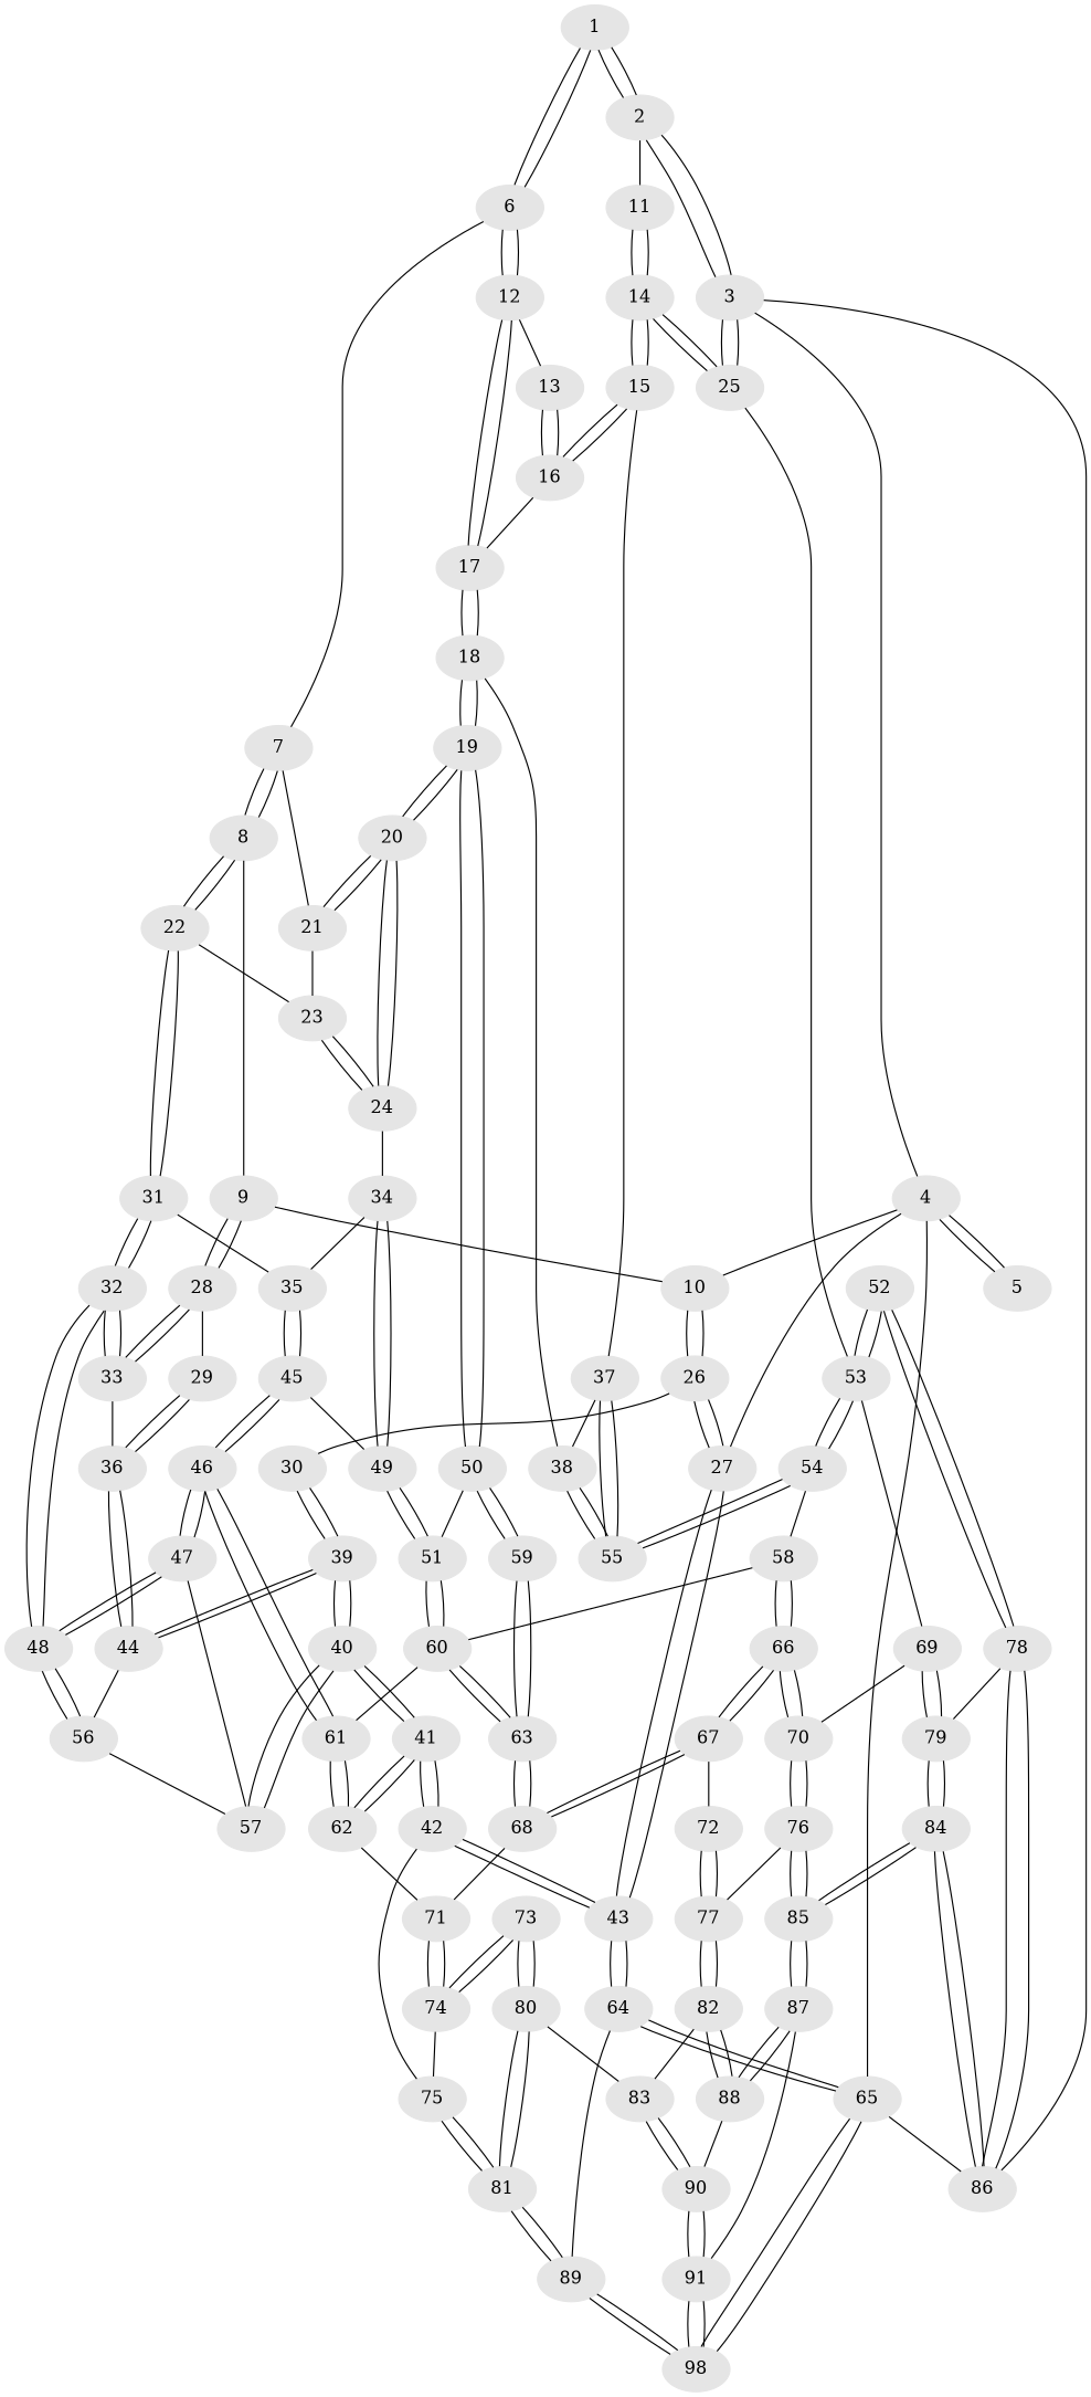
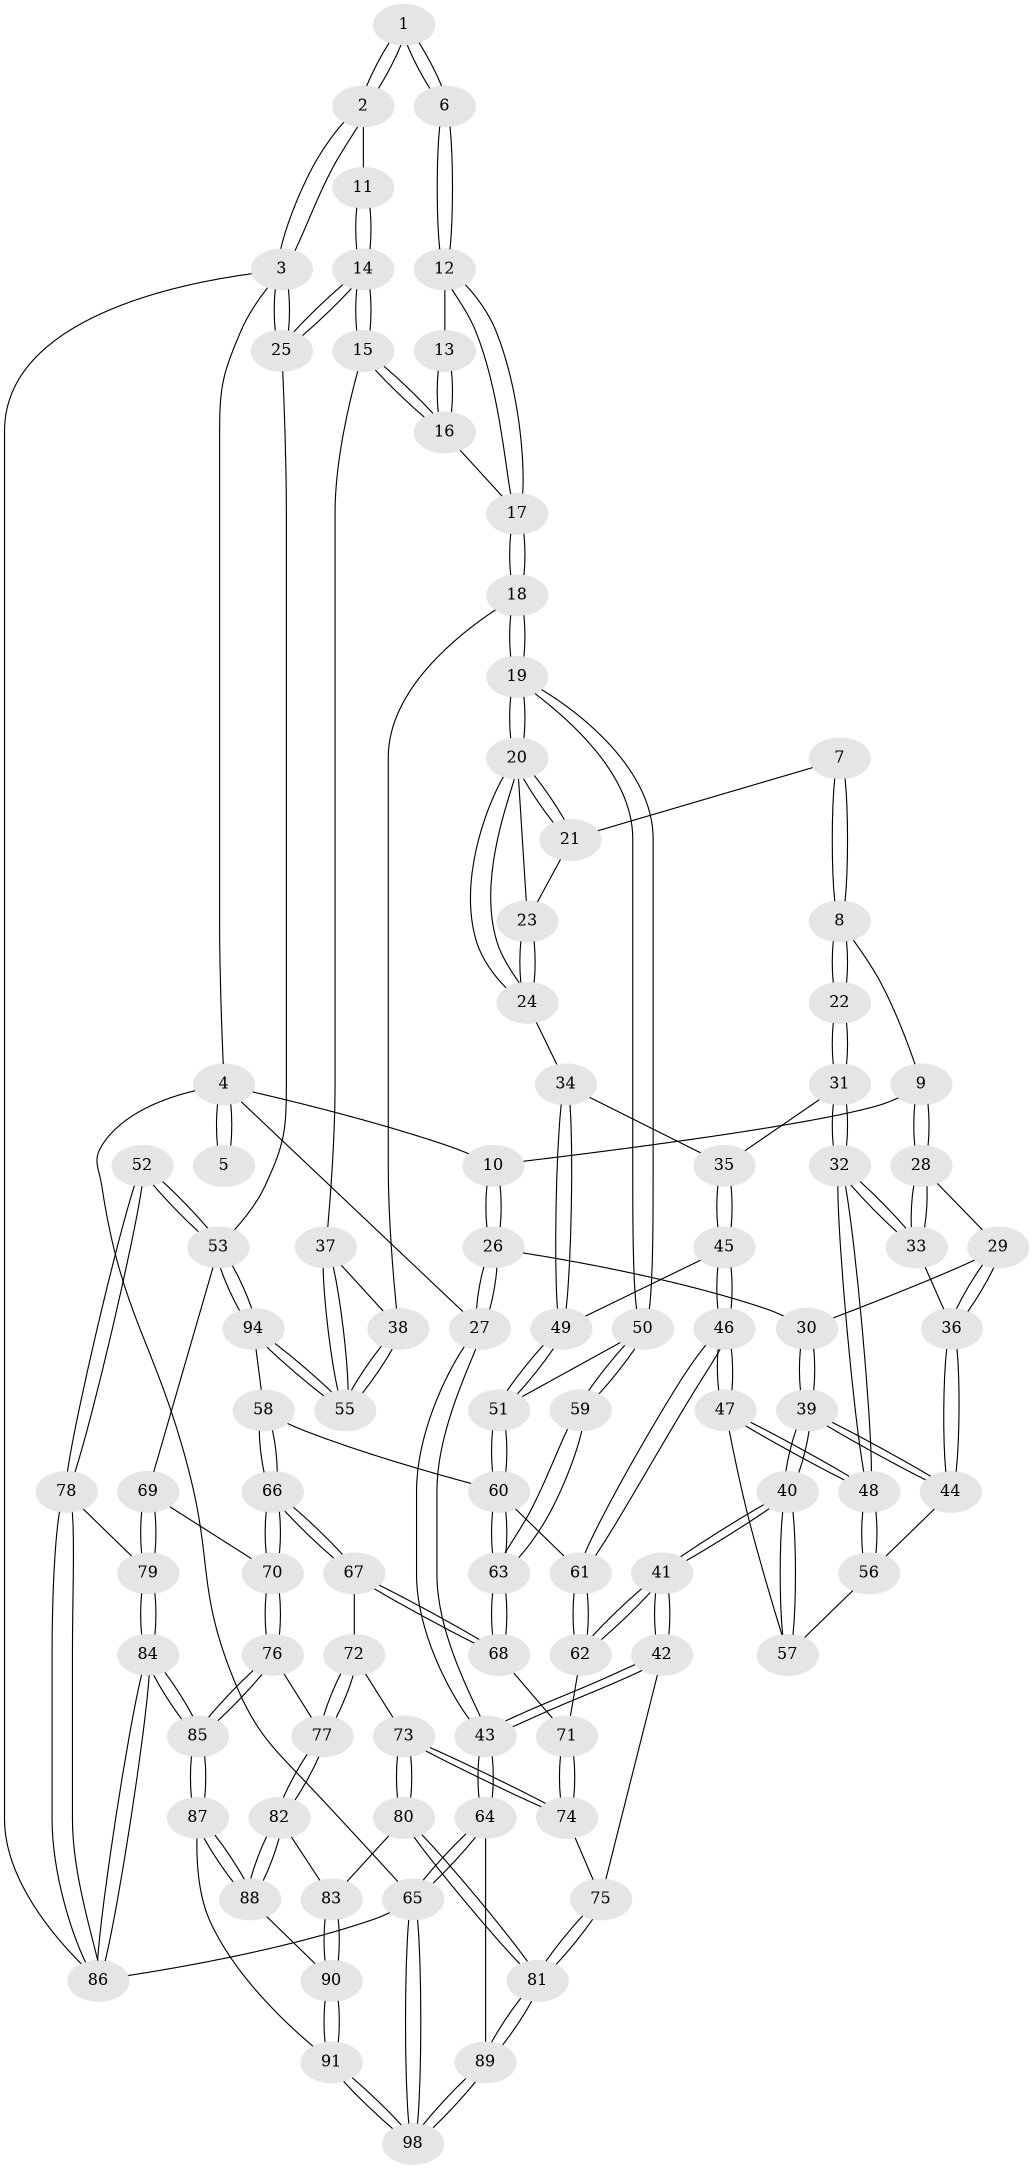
  graph {
    node [color=gray90 style=filled]
    1
    2
    6
    3
    11
    7
    12
    4
    25
    86
    14
    5
    27
    65
    10
    53
    43
    n18 [label=98]
    26
    8
    21
    13
    17
    9
    22
    23
    28
    31
    29
    33
    30
    15
    16
    18
    37
    38
    55
    19
    20
    50
    24
    51
    59
    34
    32
    35
    49
    52
    78
    39
    64
    36
    44
    40
    48
    45
    56
    46
    41
    57
    42
    62
    75
    71
    81
    89
    47
    61
    60
    63
-   54
+   54 [label=94]
    69
    79
    58
    70
    66
    67
    68
    74
    72
    76
    73
    77
    84
    85
    80
    82
    83
    87
    88
    90
    91
    1 -- 2
    1 -- 2
    1 -- 6
    1 -- 6
    2 -- 3
    2 -- 3
    2 -- 11
-   6 -- 7
    6 -- 12
    6 -- 12
    3 -- 4
    3 -- 25
    3 -- 25
    3 -- 86
    11 -- 14
    11 -- 14
    7 -- 8
    7 -- 8
    7 -- 21
    12 -- 13
    12 -- 17
    12 -- 17
    4 -- 5
    4 -- 5
    4 -- 27
    4 -- 65
    4 -- 10
    25 -- 53
    14 -- 25
    14 -- 25
    14 -- 15
    14 -- 15
    27 -- 43
    27 -- 43
    65 -- 86
    65 -- n18
    65 -- n18
    10 -- 26
    10 -- 26
    53 -- 54
    53 -- 54
    53 -- 69
    43 -- 64
    43 -- 64
    26 -- 27
    26 -- 27
    26 -- 30
    8 -- 9
    8 -- 22
    8 -- 22
    21 -- 23
    13 -- 16
    13 -- 16
    17 -- 18
    17 -- 18
    9 -- 10
    9 -- 28
    9 -- 28
-   22 -- 23
+   20 -- 23
    22 -- 31
    22 -- 31
    23 -- 24
    23 -- 24
    28 -- 29
    28 -- 33
    28 -- 33
    31 -- 32
    31 -- 32
    31 -- 35
+   29 -- 30
    29 -- 36
    29 -- 36
    33 -- 36
    30 -- 39
    30 -- 39
    15 -- 16
    15 -- 16
    15 -- 37
    16 -- 17
    18 -- 38
    18 -- 19
    18 -- 19
    37 -- 38
    37 -- 55
    37 -- 55
    38 -- 55
    38 -- 55
    19 -- 20
    19 -- 20
    19 -- 50
    19 -- 50
    20 -- 21
    20 -- 21
    20 -- 24
    20 -- 24
    50 -- 51
    50 -- 59
    50 -- 59
    24 -- 34
    51 -- 60
    51 -- 60
    59 -- 63
    59 -- 63
    34 -- 35
    34 -- 49
    34 -- 49
    32 -- 33
    32 -- 33
    32 -- 48
    32 -- 48
    35 -- 45
    35 -- 45
    49 -- 51
    49 -- 51
    52 -- 53
    52 -- 53
    52 -- 78
    52 -- 78
    78 -- 86
    78 -- 86
    78 -- 79
    39 -- 44
    39 -- 44
    39 -- 40
    39 -- 40
    64 -- 65
    64 -- 65
    64 -- 89
    36 -- 44
    36 -- 44
    44 -- 56
    40 -- 41
    40 -- 41
    40 -- 57
    40 -- 57
    48 -- 56
    48 -- 56
    45 -- 49
    45 -- 46
    45 -- 46
    56 -- 57
    46 -- 47
    46 -- 47
    46 -- 61
    46 -- 61
    41 -- 42
    41 -- 42
    41 -- 62
    41 -- 62
    42 -- 43
    42 -- 43
    42 -- 75
    62 -- 71
    75 -- 81
    75 -- 81
    71 -- 74
    71 -- 74
    81 -- 89
    81 -- 89
    89 -- n18
    89 -- n18
    47 -- 48
    47 -- 48
    47 -- 57
    61 -- 62
    61 -- 62
    60 -- 61
    60 -- 63
    60 -- 63
    63 -- 68
    63 -- 68
    54 -- 55
    54 -- 55
    54 -- 58
    69 -- 79
    69 -- 79
    69 -- 70
    79 -- 84
    79 -- 84
    58 -- 60
    58 -- 66
    58 -- 66
    70 -- 76
    70 -- 76
    66 -- 70
    66 -- 70
    66 -- 67
    66 -- 67
    67 -- 68
    67 -- 68
    67 -- 72
    68 -- 71
    74 -- 75
+   72 -- 73
    72 -- 77
    72 -- 77
    76 -- 77
    76 -- 85
    76 -- 85
    73 -- 74
    73 -- 74
    73 -- 80
    73 -- 80
    77 -- 82
    77 -- 82
    84 -- 86
    84 -- 86
    84 -- 85
    84 -- 85
    85 -- 87
    85 -- 87
    80 -- 81
    80 -- 81
    80 -- 83
    82 -- 83
    82 -- 88
    82 -- 88
    83 -- 90
    83 -- 90
    87 -- 88
    87 -- 88
    87 -- 91
    88 -- 90
    90 -- 91
    90 -- 91
    91 -- n18
    91 -- n18
  }
